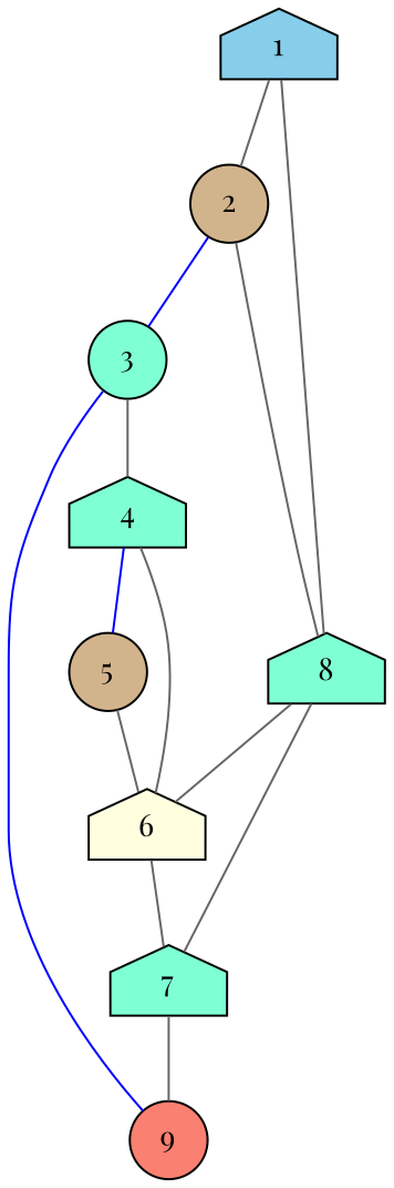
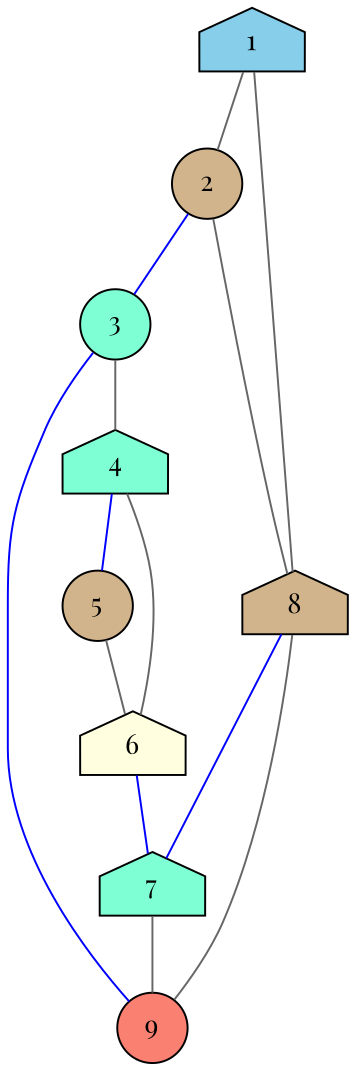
  graph {
    fontname="Playfair Display"
    node [fillcolor=tan fontname="Playfair Display" shape=house style=filled]
    edge [color=gray40 fontname="Playfair Display"]
    1 [fillcolor=skyblue]
    2 [shape=circle]
-   8 [fillcolor=aquamarine]
+   8
    3 [fillcolor=aquamarine shape=circle]
    9 [fillcolor=salmon shape=circle]
    4 [fillcolor=aquamarine]
    6 [fillcolor=lightyellow]
    5 [shape=circle]
    7 [fillcolor=aquamarine]
    1 -- 2
    1 -- 8
    2 -- 8
    2 -- 3 [color=blue]
-   8 -- 6
+   8 -- 9
    3 -- 9 [color=blue]
    3 -- 4
    4 -- 6
    4 -- 5 [color=blue]
-   6 -- 7
+   6 -- 7 [color=blue]
    5 -- 6
-   7 -- 8
+   7 -- 8 [color=blue]
    7 -- 9
  }
